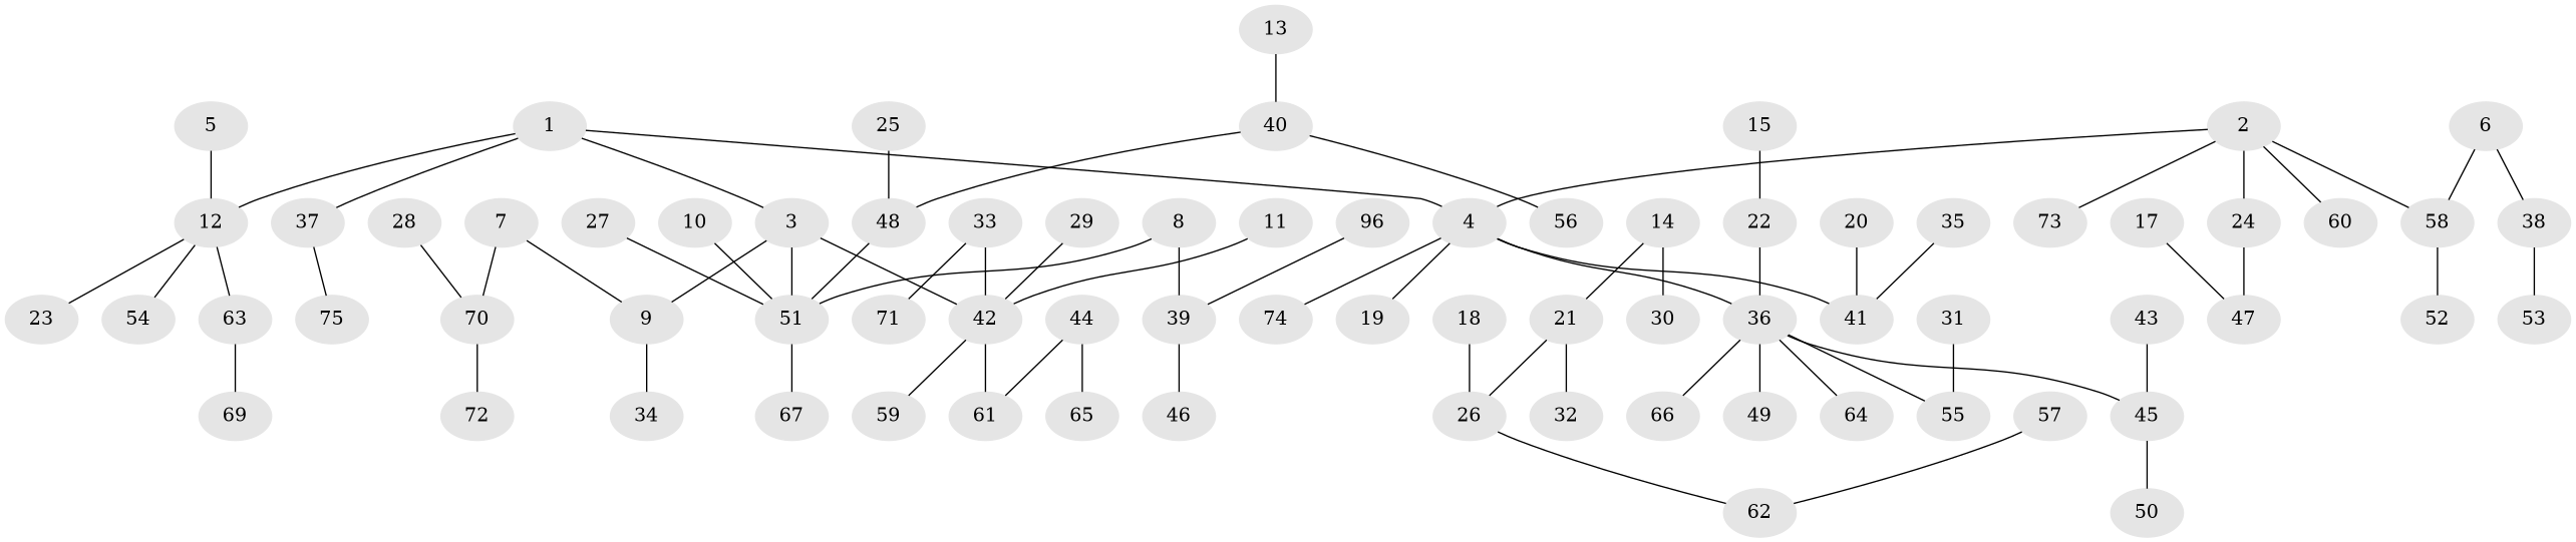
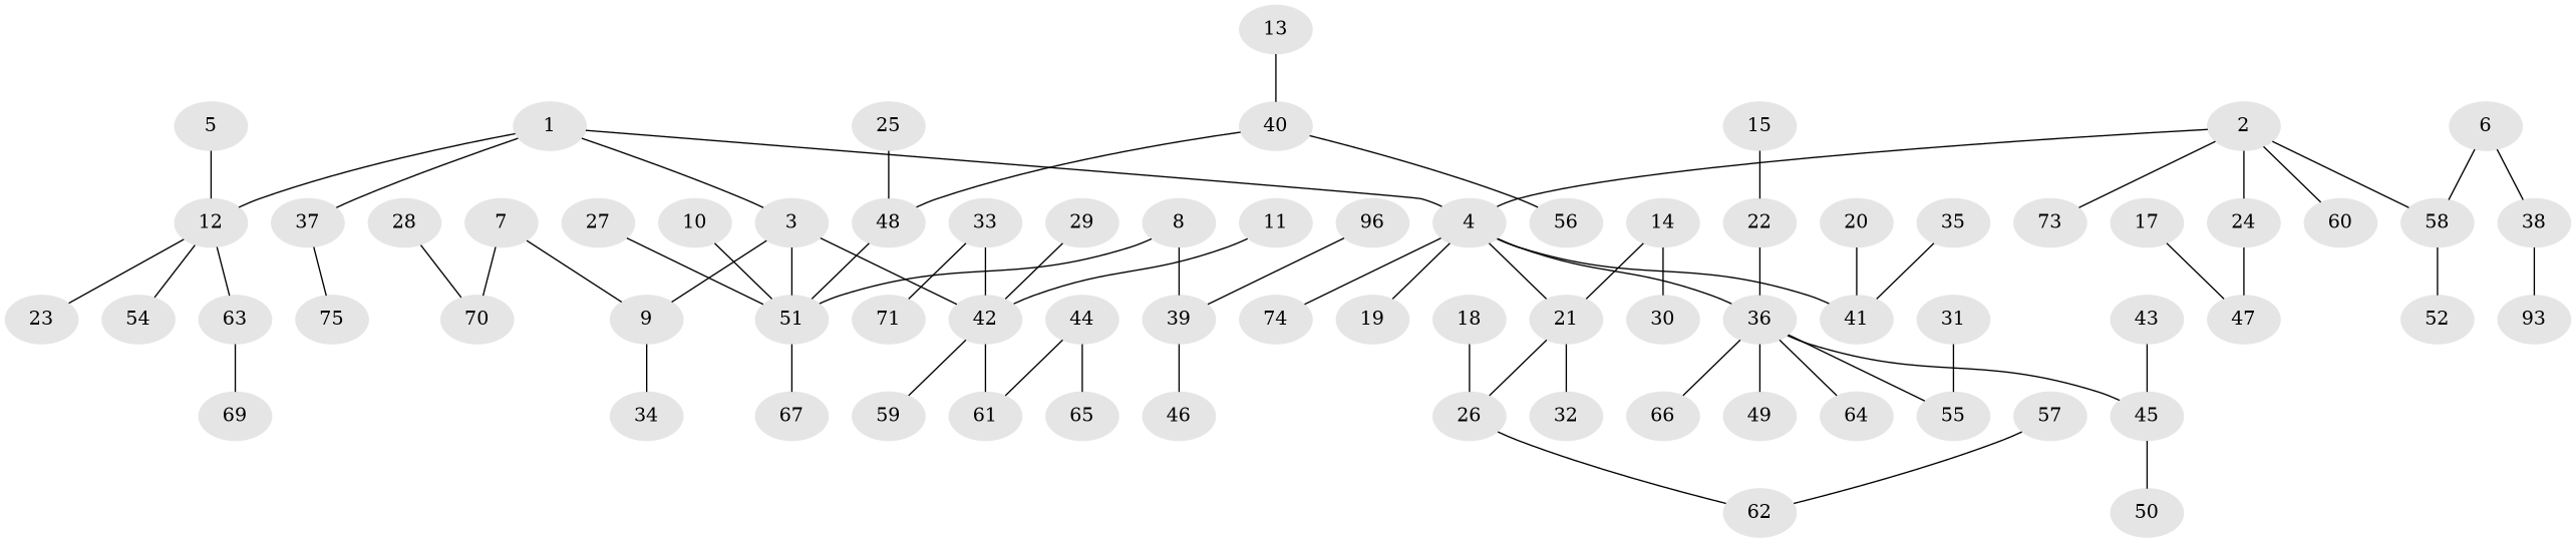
  graph {
    node [color=gray90 style=filled]
    edge [weight=1.0]
    1
    3
    4
    12
    37
    9
    42
    51
    19
    21
    36
    41
    74
    23
    54
    63
    75
    2
    24
    58
    60
    73
    47
    52
    34
    59
    61
    67
    26
    32
    49
    45
    55
    64
    66
    5
    6
    38
-   53
+   53 [label=93]
    7
    70
-   72
    8
    39
    46
    10
    11
    69
    13
    40
    48
    56
    14
    30
    15
    22
    n57 [label=96]
    17
    18
    62
    20
    25
    27
    28
    29
    31
    33
    71
    35
    50
    43
    44
    65
    57
    1 -- 3
    1 -- 4
    1 -- 12
    1 -- 37
    3 -- 9
    3 -- 42
    3 -- 51
    4 -- 19
+   4 -- 21
    4 -- 36
    4 -- 41
    4 -- 74
    12 -- 23
    12 -- 54
    12 -- 63
    37 -- 75
    9 -- 34
    42 -- 59
    42 -- 61
    51 -- 67
    21 -- 26
    21 -- 32
    36 -- 49
    36 -- 45
    36 -- 55
    36 -- 64
    36 -- 66
    63 -- 69
    2 -- 4
    2 -- 24
    2 -- 58
    2 -- 60
    2 -- 73
    24 -- 47
    58 -- 52
    26 -- 62
    45 -- 50
    5 -- 12
    6 -- 58
    6 -- 38
    38 -- 53
    7 -- 9
    7 -- 70
-   70 -- 72
    8 -- 51
    8 -- 39
    39 -- 46
    10 -- 51
    11 -- 42
    13 -- 40
    40 -- 48
    40 -- 56
    48 -- 51
    14 -- 21
    14 -- 30
    15 -- 22
    22 -- 36
    n57 -- 39
    17 -- 47
    18 -- 26
    20 -- 41
    25 -- 48
    27 -- 51
    28 -- 70
    29 -- 42
    31 -- 55
    33 -- 42
    33 -- 71
    35 -- 41
    43 -- 45
    44 -- 61
    44 -- 65
    57 -- 62
  }
